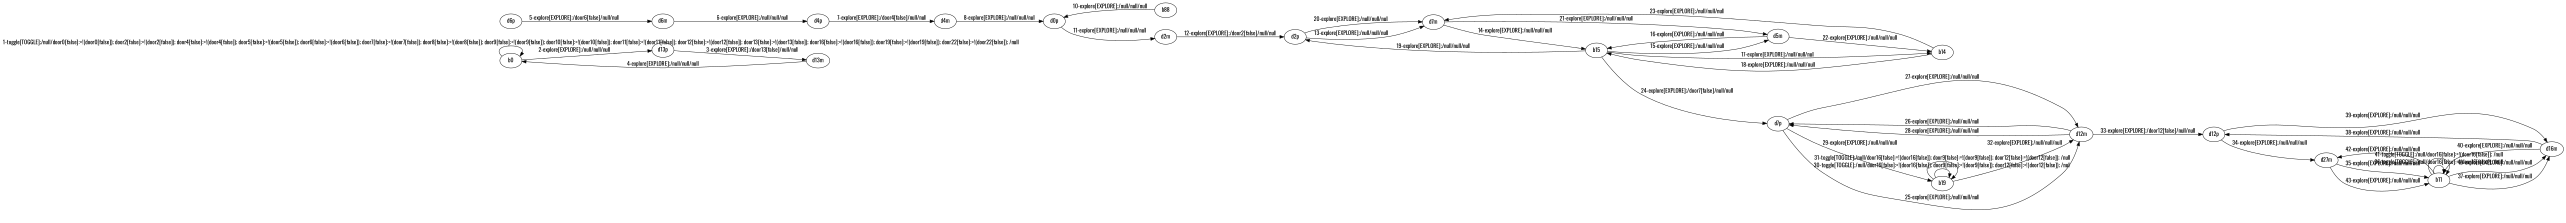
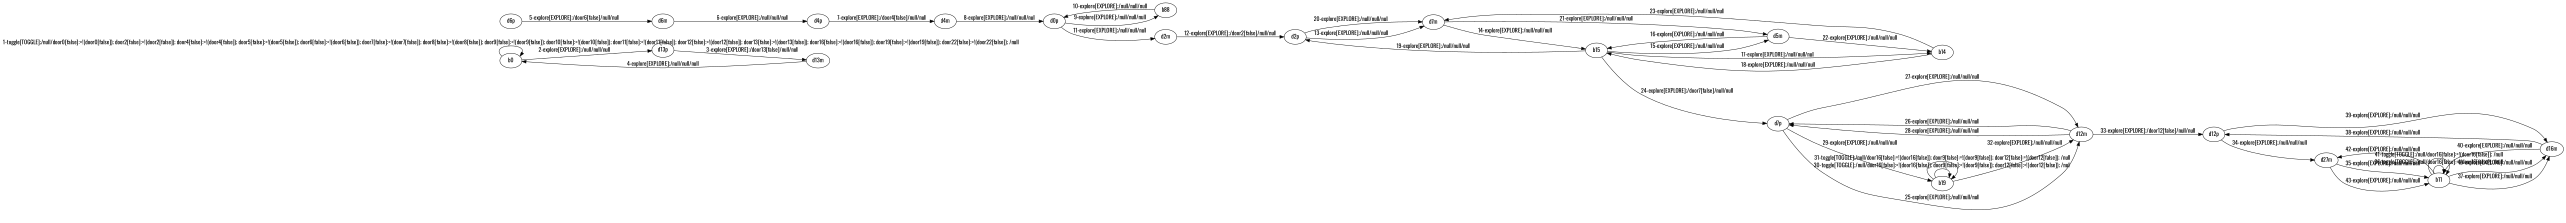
  digraph {
    fontname=Oswald
    rankdir=LR
    node [fontname=Oswald]
    edge [fontname=Oswald]
    b0
    d13p
    d13m
    d6p
    d6m
    d4p
    d4m
    d0p
    b88
    d2m
    d2p
    d7m
    b15
    d5m
    d7p
    b14
    d12m
    b19
    d12p
    d27m
    d16m
    b11
    b0 -> b0 [label="1-toggle[TOGGLE];/null/door0[false]:=!(door0[false]); door2[false]:=!(door2[false]); door4[false]:=!(door4[false]); door5[false]:=!(door5[false]); door6[false]:=!(door6[false]); door7[false]:=!(door7[false]); door8[false]:=!(door8[false]); door9[false]:=!(door9[false]); door10[false]:=!(door10[false]); door11[false]:=!(door11[false]); door12[false]:=!(door12[false]); door13[false]:=!(door13[false]); door16[false]:=!(door16[false]); door19[false]:=!(door19[false]); door22[false]:=!(door22[false]); /null"]
    b0 -> d13p [label="2-explore[EXPLORE];/null/null/null"]
    d13p -> d13m [label="3-explore[EXPLORE];/door13[false]/null/null"]
    d13m -> b0 [label="4-explore[EXPLORE];/null/null/null"]
    d6p -> d6m [label="5-explore[EXPLORE];/door6[false]/null/null"]
    d6m -> d4p [label="6-explore[EXPLORE];/null/null/null"]
    d4p -> d4m [label="7-explore[EXPLORE];/door4[false]/null/null"]
    d4m -> d0p [label="8-explore[EXPLORE];/null/null/null"]
+   d0p -> b88 [label="9-explore[EXPLORE];/null/null/null"]
    d0p -> d2m [label="11-explore[EXPLORE];/null/null/null"]
    b88 -> d0p [label="10-explore[EXPLORE];/null/null/null"]
    d2m -> d2p [label="12-explore[EXPLORE];/door2[false]/null/null"]
    d2p -> d7m [label="13-explore[EXPLORE];/null/null/null"]
    d2p -> d7m [label="20-explore[EXPLORE];/null/null/null"]
    d7m -> b15 [label="14-explore[EXPLORE];/null/null/null"]
    d7m -> d5m [label="21-explore[EXPLORE];/null/null/null"]
    b15 -> d2p [label="19-explore[EXPLORE];/null/null/null"]
    b15 -> d5m [label="15-explore[EXPLORE];/null/null/null"]
    b15 -> d7p [label="24-explore[EXPLORE];/door7[false]/null/null"]
    b15 -> b14 [label="17-explore[EXPLORE];/null/null/null"]
    d5m -> b15 [label="16-explore[EXPLORE];/null/null/null"]
    d5m -> b14 [label="22-explore[EXPLORE];/null/null/null"]
    d7p -> d12m [label="25-explore[EXPLORE];/null/null/null"]
    d7p -> d12m [label="27-explore[EXPLORE];/null/null/null"]
    d7p -> b19 [label="29-explore[EXPLORE];/null/null/null"]
    b14 -> d7m [label="23-explore[EXPLORE];/null/null/null"]
    b14 -> b15 [label="18-explore[EXPLORE];/null/null/null"]
    d12m -> d7p [label="26-explore[EXPLORE];/null/null/null"]
    d12m -> d7p [label="28-explore[EXPLORE];/null/null/null"]
    d12m -> d12p [label="33-explore[EXPLORE];/door12[false]/null/null"]
    b19 -> d12m [label="32-explore[EXPLORE];/null/null/null"]
    b19 -> b19 [label="30-toggle[TOGGLE];/null/door16[false]:=!(door16[false]); door9[false]:=!(door9[false]); door12[false]:=!(door12[false]); /null"]
    b19 -> b19 [label="31-toggle[TOGGLE];/null/door16[false]:=!(door16[false]); door9[false]:=!(door9[false]); door12[false]:=!(door12[false]); /null"]
    d12p -> d27m [label="34-explore[EXPLORE];/null/null/null"]
    d12p -> d16m [label="39-explore[EXPLORE];/null/null/null"]
    d27m -> b11 [label="35-explore[EXPLORE];/null/null/null"]
    d27m -> b11 [label="43-explore[EXPLORE];/null/null/null"]
    d16m -> d12p [label="38-explore[EXPLORE];/null/null/null"]
    d16m -> b11 [label="40-explore[EXPLORE];/null/null/null"]
    b11 -> d27m [label="42-explore[EXPLORE];/null/null/null"]
    b11 -> d16m [label="37-explore[EXPLORE];/null/null/null"]
    b11 -> d16m [label="44-explore[EXPLORE];/null/null/null"]
    b11 -> b11 [label="36-toggle[TOGGLE];/null/door16[false]:=!(door16[false]); /null"]
    b11 -> b11 [label="41-toggle[TOGGLE];/null/door16[false]:=!(door16[false]); /null"]
  }
